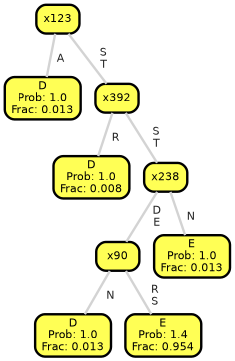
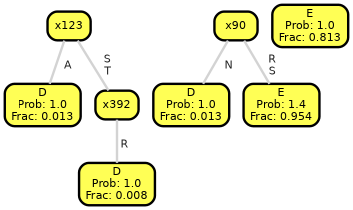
  graph {
    ranksep="0 equally"
    splines=straight
    node [color=black fillcolor="#ffff55" fontcolor=black fontname=helvetica penwidth=3 shape=box style="filled, rounded"]
    edge [color=lightgray fontcolor=grey14 fontname=helvetica fontweight=bold penwidth=3]
    n1 [label="D\nProb: 1.0\nFrac: 0.013"]
    n2 [label=x123]
    n3 [label=x392]
    n4 [label="D\nProb: 1.0\nFrac: 0.008"]
-   n5 [label=x238]
    n6 [label=x90]
-   n7 [label="E\nProb: 1.0\nFrac: 0.013"]
+   n7 [label="E\nProb: 1.0\nFrac: 0.813"]
    n8 [label="D\nProb: 1.0\nFrac: 0.013"]
    n9 [label="E\nProb: 1.4\nFrac: 0.954"]
    subgraph sub_1 {
      rank=same
    }
    n2 -- n1 [label=" A"]
    n2 -- n3 [label=" S\n T"]
    n3 -- n4 [label=" R"]
-   n3 -- n5 [label=" S\n T"]
-   n5 -- n6 [label=" D\n E"]
-   n5 -- n7 [label=" N"]
    n6 -- n8 [label=" N"]
    n6 -- n9 [label=" R\n S"]
  }
